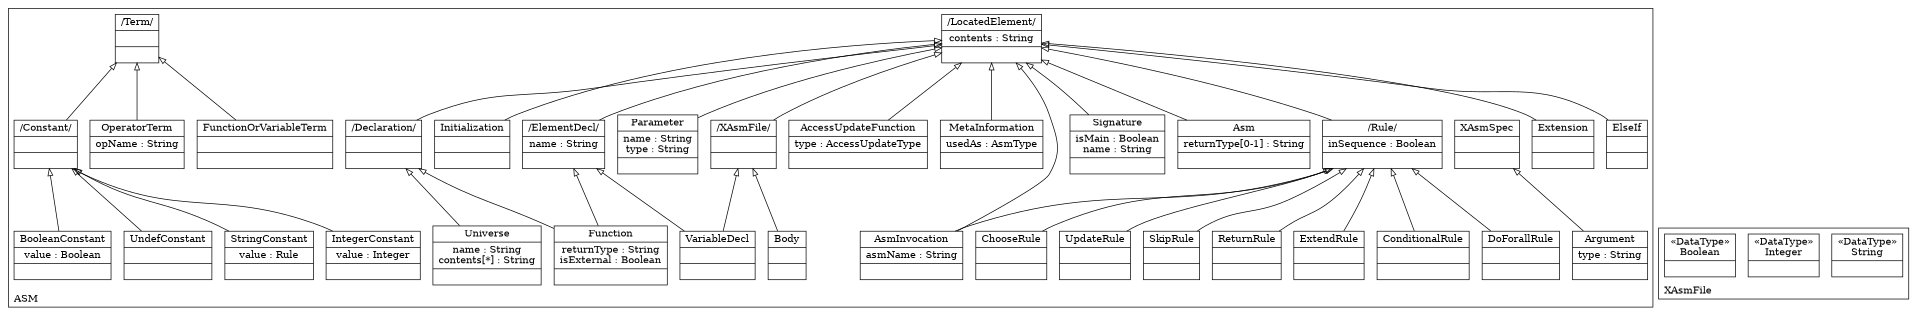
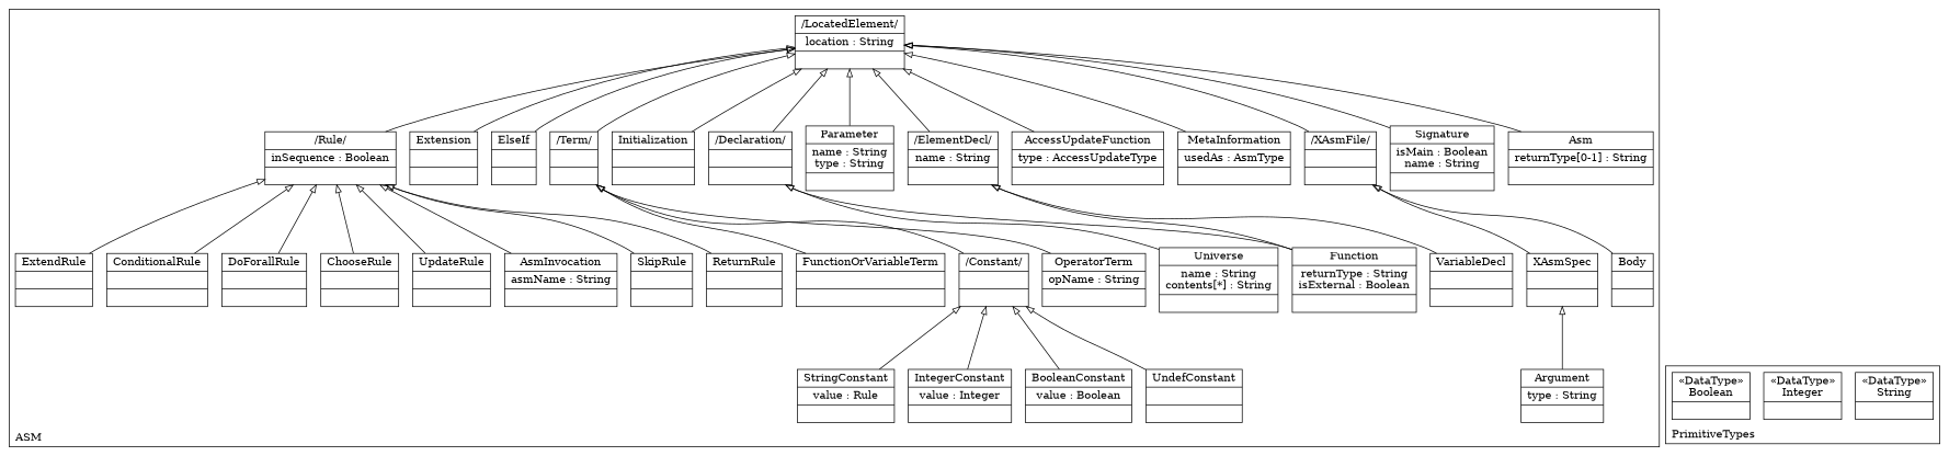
  digraph {
    compound=true
    labeljust=l
    labelloc=t
    nodeSep=0.75
    rankdir=BT
    node [shape=record]
    edge [arrowhead=onormal constraint=true group=LocatedElement minlen=2]
-   n1 [label="{/LocatedElement/|contents : String| }"]
+   n1 [label="{/LocatedElement/|location : String| }"]
    n2 [label="{/XAsmFile/| | }"]
    n3 [label="{XAsmSpec| | }"]
    n4 [label="{Asm|returnType[0-1] : String| }"]
    n5 [label="{Signature|isMain : Boolean\nname : String| }"]
    n6 [label="{Argument|type : String| }"]
    n7 [label="{VariableDecl| | }"]
    n8 [label="{/ElementDecl/|name : String| }"]
    n9 [label="{Body| | }"]
    n10 [label="{MetaInformation|usedAs : AsmType| }"]
    n11 [label="{AccessUpdateFunction|type : AccessUpdateType| }"]
    n12 [label="{/Declaration/| | }"]
    n13 [label="{Function|returnType : String\nisExternal : Boolean| }"]
    n14 [label="{Parameter|name : String\ntype : String| }"]
    n15 [label="{Universe|name : String\ncontents[*] : String| }"]
    n16 [label="{Initialization| | }"]
    n17 [label="{/Term/| | }"]
    n18 [label="{/Constant/| | }"]
    n19 [label="{FunctionOrVariableTerm| | }"]
    n20 [label="{OperatorTerm|opName : String| }"]
    n21 [label="{BooleanConstant|value : Boolean| }"]
    n22 [label="{IntegerConstant|value : Integer| }"]
    n23 [label="{StringConstant|value : Rule| }"]
    n24 [label="{UndefConstant| | }"]
    n25 [label="{/Rule/|inSequence : Boolean| }"]
    n26 [label="{SkipRule| | }"]
    n27 [label="{AsmInvocation|asmName : String| }"]
    n28 [label="{UpdateRule| | }"]
    n29 [label="{ChooseRule| | }"]
    n30 [label="{DoForallRule| | }"]
    n31 [label="{ConditionalRule| | }"]
    n32 [label="{ElseIf| | }"]
    n33 [label="{ExtendRule| | }"]
    n34 [label="{Extension| | }"]
    n35 [label="{ReturnRule| | }"]
    n36 [label="{&#171;DataType&#187;\nString|}"]
    n37 [label="{&#171;DataType&#187;\nInteger|}"]
    n38 [label="{&#171;DataType&#187;\nBoolean|}"]
    subgraph cluster_1 {
      color=black
      label=ASM
      n1
      n2
      n3
      n4
      n5
      n6
      n7
      n8
      n9
      n10
      n11
      n12
      n13
      n14
      n15
      n16
      n17
      n18
      n19
      n20
      n21
      n22
      n23
      n24
      n25
      n26
      n27
      n28
      n29
      n30
      n31
      n32
      n33
      n34
      n35
    }
    subgraph cluster_2 {
      color=black
      label=Enum
    }
    subgraph cluster_3 {
      color=black
-     label=XAsmFile
+     label=PrimitiveTypes
      n36
      n37
      n38
    }
    n2 -> n1
-   n7 -> n2 [group=XAsmFile]
+   n3 -> n2 [group=XAsmFile]
    n4 -> n1
    n5 -> n1
    n6 -> n3 [group=VariableDecl]
    n7 -> n8 [group=ElementDecl]
    n8 -> n1
    n9 -> n2 [group=XAsmFile]
    n10 -> n1
    n11 -> n1
    n12 -> n1
    n13 -> n8 [group=ElementDecl]
    n13 -> n12 [group=Declaration]
    n14 -> n1
    n15 -> n12 [group=Declaration]
    n16 -> n1
-   n27 -> n1
+   n17 -> n1
    n18 -> n17 [group=Term]
    n19 -> n17 [group=Term]
    n20 -> n17 [group=Term]
    n21 -> n18 [group=Constant]
    n22 -> n18 [group=Constant]
    n23 -> n18 [group=Constant]
    n24 -> n18 [group=Constant]
    n25 -> n1
    n26 -> n25 [group=Rule]
    n27 -> n25 [group=Rule]
    n28 -> n25 [group=Rule]
    n29 -> n25 [group=Rule]
    n30 -> n25 [group=Rule]
    n31 -> n25 [group=Rule]
    n32 -> n1
    n33 -> n25 [group=Rule]
    n34 -> n1
    n35 -> n25 [group=Rule]
  }
